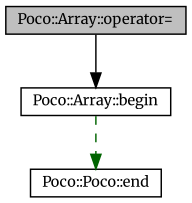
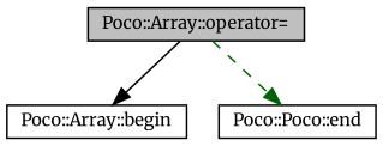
  digraph {
    fontname=Merriweather
    rankdir=TB
    node [color=black fillcolor=white fontname=Merriweather fontsize=10 shape=record style=filled]
    edge [fontname=Merriweather fontsize=10 labelfontname=Helvetica labelfontsize=10]
    n1 [fillcolor=grey75 fontcolor=black height=0.2 label="Poco::Array::operator=" width=0.4]
    n2 [height=0.2 label="Poco::Array::begin" width=0.4]
    n3 [height=0.2 label="Poco::Poco::end" width=0.4]
    n1 -> n2 [color=black style=solid]
-   n2 -> n3 [color=darkgreen style=dashed]
+   n1 -> n3 [color=darkgreen style=dashed]
  }
